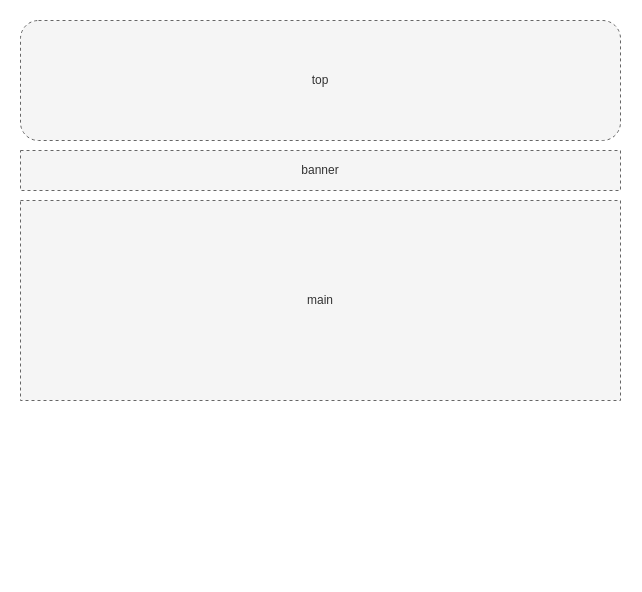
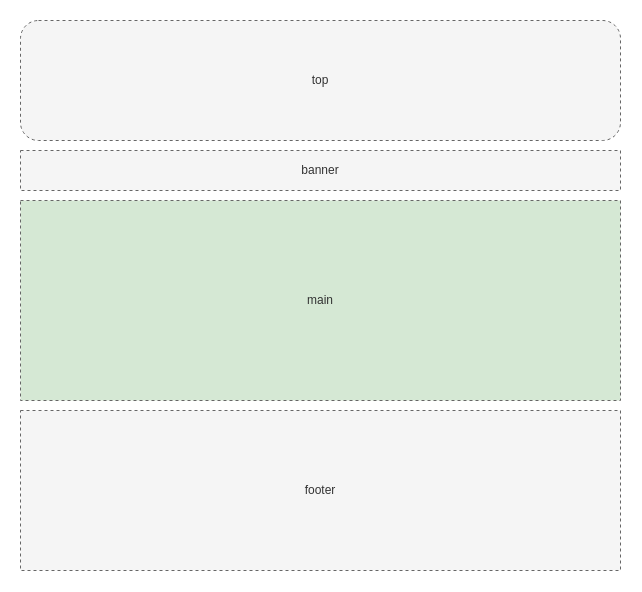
  <mxCell id="0" />
  <mxCell id="1" parent="0" />
  <mxCell id="2" value="top" style="whiteSpace=wrap;html=1;dashed=1;fillColor=#f5f5f5;fontColor=#333333;strokeColor=#666666;rounded=1;" parent="1" vertex="1"><mxGeometry x="20" y="20" width="600" height="120" as="geometry" /></mxCell>
  <mxCell id="3" value="banner" style="rounded=0;whiteSpace=wrap;html=1;dashed=1;fillColor=#f5f5f5;fontColor=#333333;strokeColor=#666666;" parent="1" vertex="1"><mxGeometry x="20" y="150" width="600" height="40" as="geometry" /></mxCell>
- <mxCell id="4" value="main" style="rounded=0;whiteSpace=wrap;html=1;dashed=1;fillColor=#f5f5f5;fontColor=#333333;strokeColor=#666666;" parent="1" vertex="1"><mxGeometry x="20" y="200" width="600" height="200" as="geometry" /></mxCell>
+ <mxCell id="4" value="main" style="rounded=0;whiteSpace=wrap;html=1;dashed=1;fillColor=#d5e8d4;fontColor=#333333;strokeColor=#666666;" parent="1" vertex="1"><mxGeometry x="20" y="200" width="600" height="200" as="geometry" /></mxCell>
+ <mxCell id="5" value="footer" style="rounded=0;whiteSpace=wrap;html=1;dashed=1;fillColor=#f5f5f5;fontColor=#333333;strokeColor=#666666;" parent="1" vertex="1"><mxGeometry x="20" y="410" width="600" height="160" as="geometry" /></mxCell>
